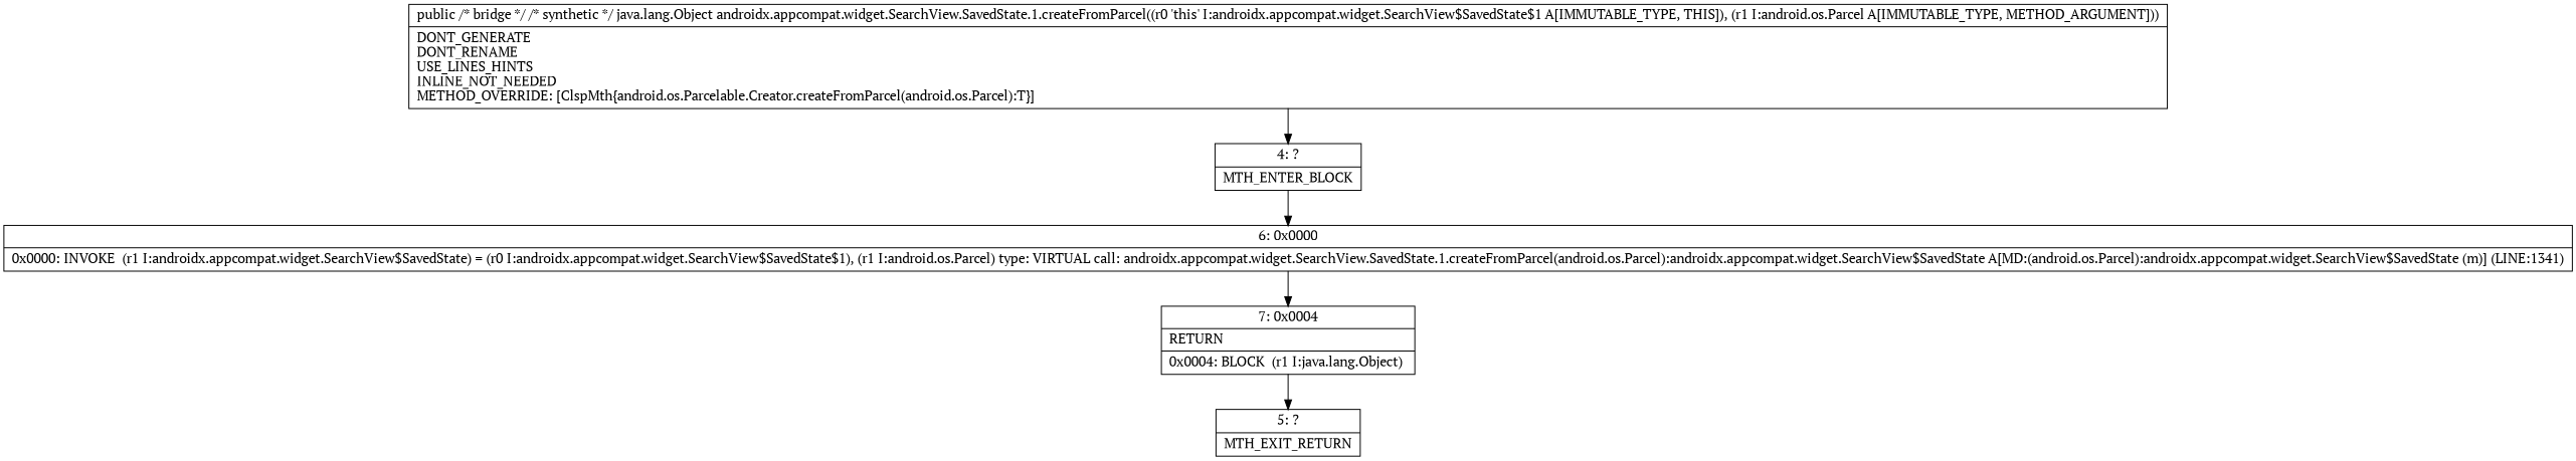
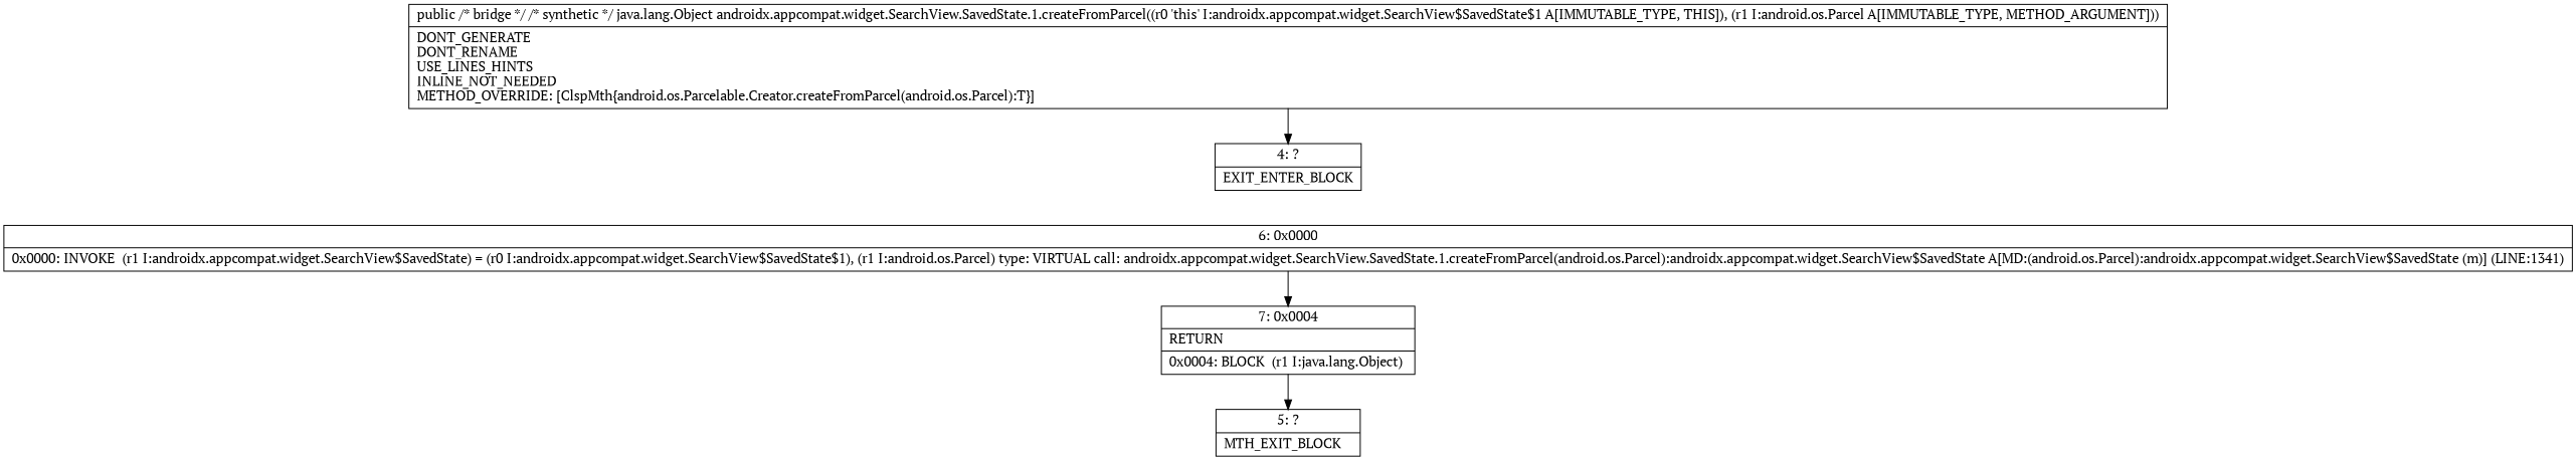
  digraph {
    fontname="PT Serif"
    node [fontname="PT Serif" shape=record]
    edge [fontname="PT Serif"]
-   n1 [label="{4\:\ ?|MTH_ENTER_BLOCK\l}"]
+   n1 [label="{4\:\ ?|EXIT_ENTER_BLOCK\l}"]
    n2 [label="{6\:\ 0x0000|0x0000: INVOKE  (r1 I:androidx.appcompat.widget.SearchView$SavedState) = (r0 I:androidx.appcompat.widget.SearchView$SavedState$1), (r1 I:android.os.Parcel) type: VIRTUAL call: androidx.appcompat.widget.SearchView.SavedState.1.createFromParcel(android.os.Parcel):androidx.appcompat.widget.SearchView$SavedState A[MD:(android.os.Parcel):androidx.appcompat.widget.SearchView$SavedState (m)] (LINE:1341)\l}"]
    n3 [label="{7\:\ 0x0004|RETURN\l|0x0004: BLOCK  (r1 I:java.lang.Object) \l}"]
-   n4 [label="{5\:\ ?|MTH_EXIT_RETURN\l}"]
+   n4 [label="{5\:\ ?|MTH_EXIT_BLOCK\l}"]
    n5 [label="{public \/* bridge *\/ \/* synthetic *\/ java.lang.Object androidx.appcompat.widget.SearchView.SavedState.1.createFromParcel((r0 'this' I:androidx.appcompat.widget.SearchView$SavedState$1 A[IMMUTABLE_TYPE, THIS]), (r1 I:android.os.Parcel A[IMMUTABLE_TYPE, METHOD_ARGUMENT]))  | DONT_GENERATE\lDONT_RENAME\lUSE_LINES_HINTS\lINLINE_NOT_NEEDED\lMETHOD_OVERRIDE: [ClspMth\{android.os.Parcelable.Creator.createFromParcel(android.os.Parcel):T\}]\l}"]
-   n1 -> n2
    n2 -> n3
    n3 -> n4
    n5 -> n1
  }
